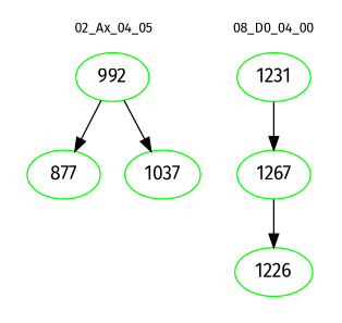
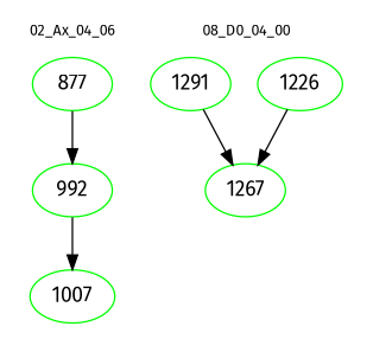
  digraph {
    fontname="Fira Sans"
    node [color=green fontname="Fira Sans"]
    edge [color=black fontname="Fira Sans"]
    n1 [label=992]
    n2 [label=877]
-   n3 [label=1037]
+   n3 [label=1007]
    n4 [label=1267]
    n5 [label=1226]
-   n6 [label=1231]
+   n6 [label=1291]
    subgraph cluster_1 {
      color=white
      fontsize=10
-     label="02_Ax_04_05"
+     label="02_Ax_04_06"
      n1
      n2
      n3
    }
    subgraph cluster_2 {
      color=white
      fontsize=10
      label="08_D0_04_00"
      n4
      n5
      n6
    }
-   n1 -> n2
+   n2 -> n1
    n1 -> n3
-   n4 -> n5
+   n5 -> n4
    n6 -> n4
  }
